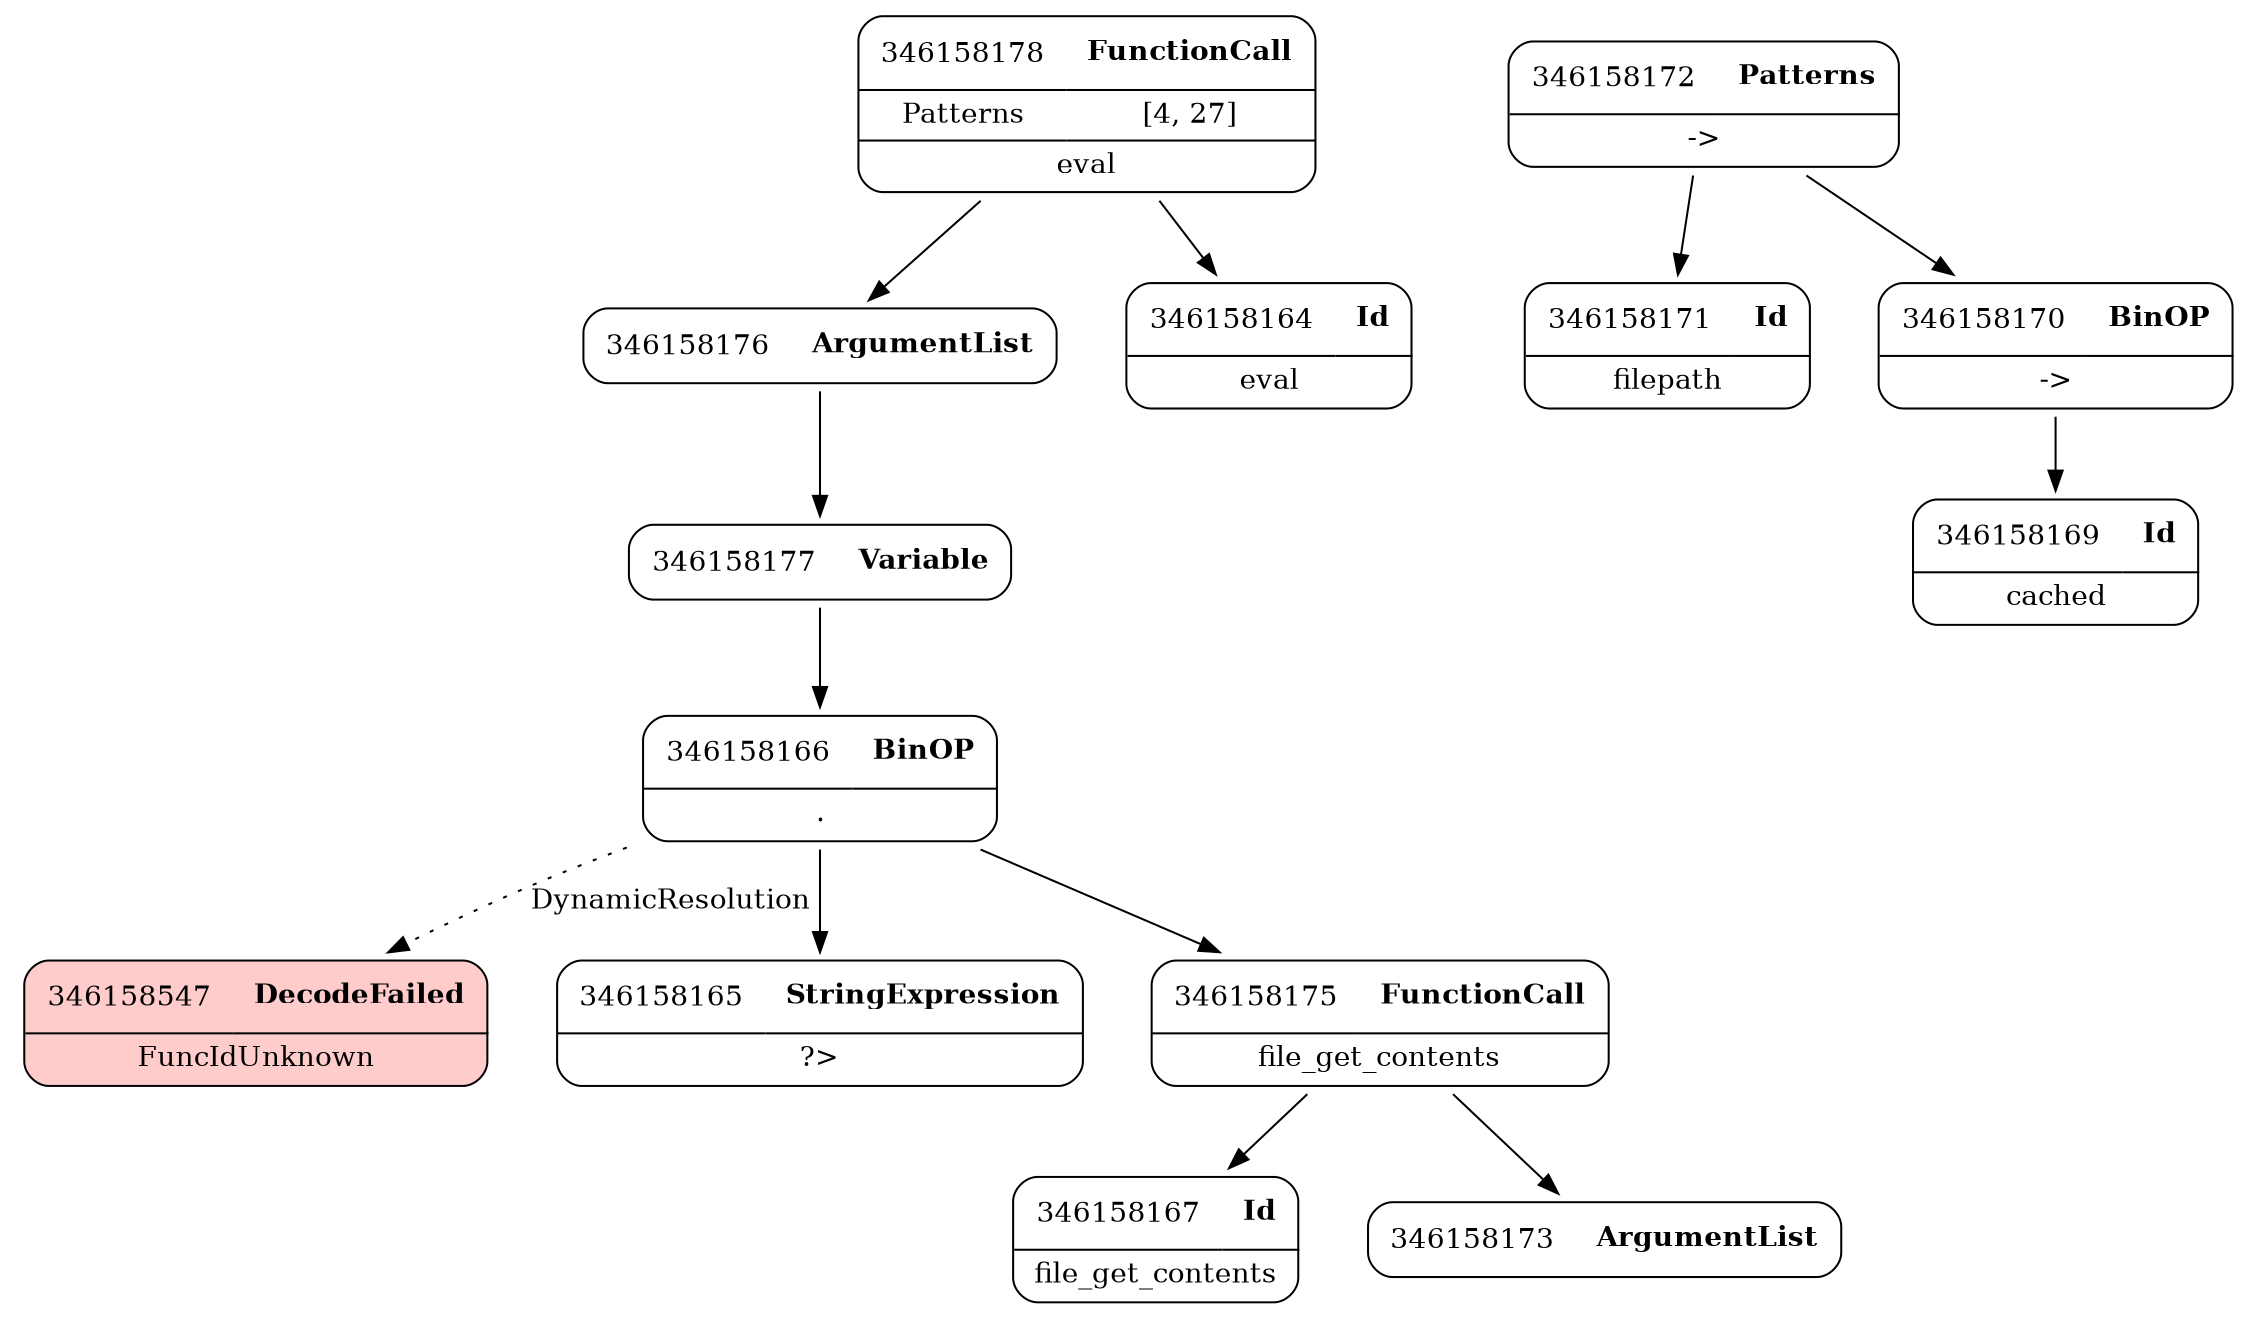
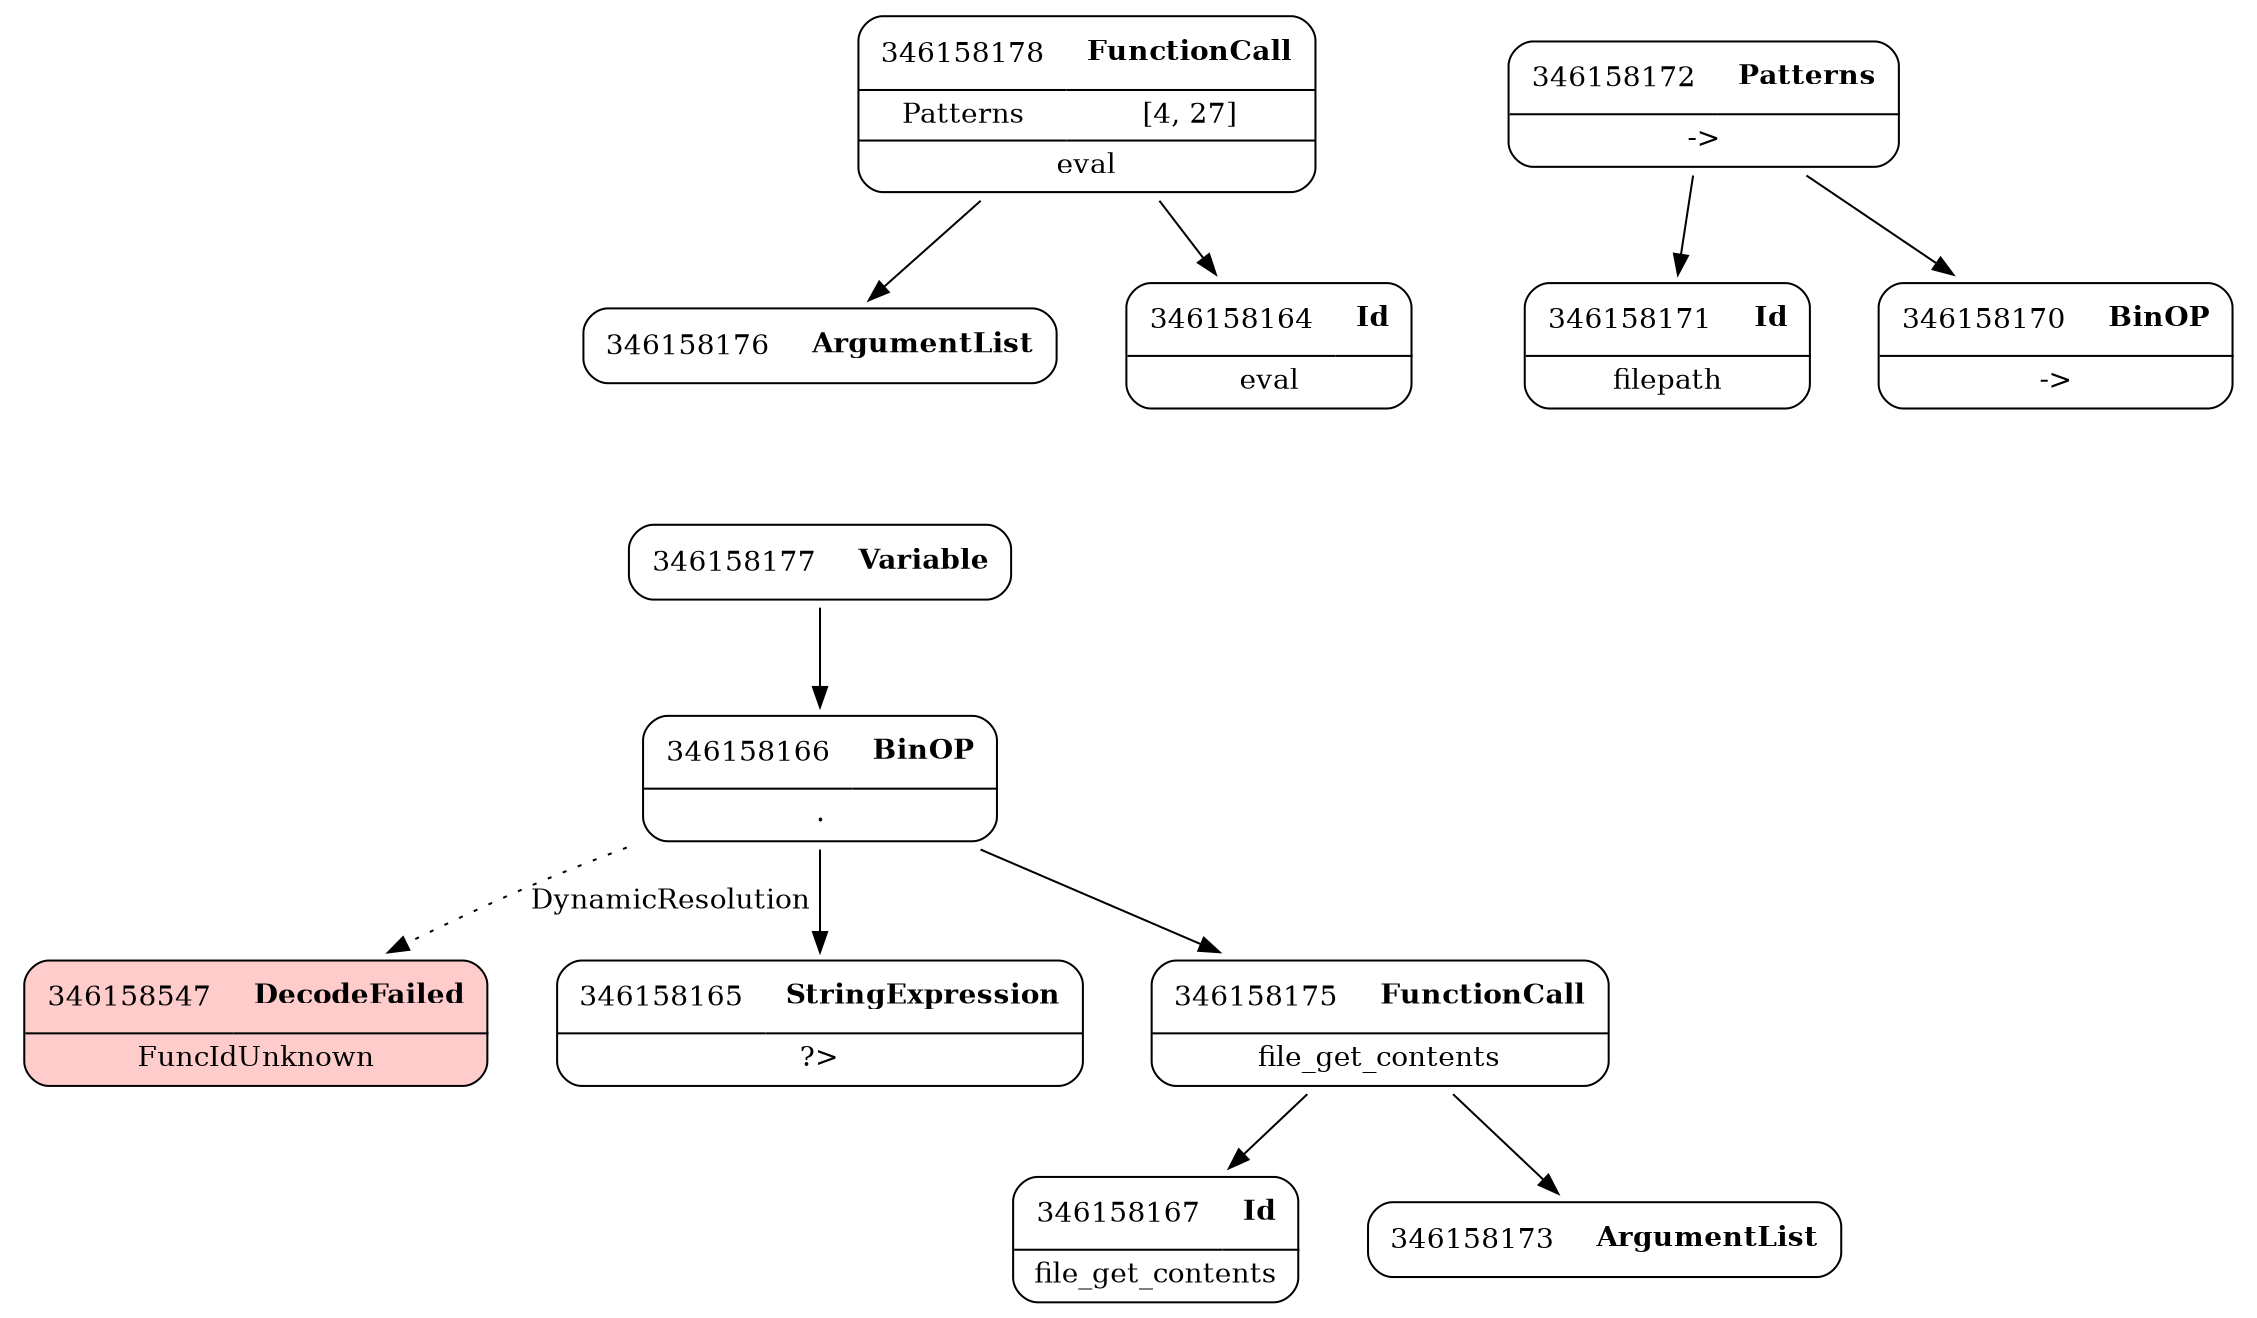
  digraph {
    node [shape=none]
    edge [weight=2]
    n1 [label=<<TABLE border='1' cellspacing='0' cellpadding='10' style='rounded' ><TR><TD border='0'>346158177</TD><TD border='0'><B>Variable</B></TD></TR></TABLE>>]
    n2 [label=<<TABLE border='1' cellspacing='0' cellpadding='10' style='rounded' ><TR><TD border='0'>346158166</TD><TD border='0'><B>BinOP</B></TD></TR><HR/><TR><TD border='0' cellpadding='5' colspan='2'>.</TD></TR></TABLE>>]
    n3 [label=<<TABLE border='1' cellspacing='0' cellpadding='10' style='rounded' bgcolor='#FFCCCC' ><TR><TD border='0'>346158547</TD><TD border='0'><B>DecodeFailed</B></TD></TR><HR/><TR><TD border='0' cellpadding='5' colspan='2'>FuncIdUnknown</TD></TR></TABLE>>]
    n4 [label=<<TABLE border='1' cellspacing='0' cellpadding='10' style='rounded' ><TR><TD border='0'>346158165</TD><TD border='0'><B>StringExpression</B></TD></TR><HR/><TR><TD border='0' cellpadding='5' colspan='2'>?&gt;</TD></TR></TABLE>>]
    n5 [label=<<TABLE border='1' cellspacing='0' cellpadding='10' style='rounded' ><TR><TD border='0'>346158175</TD><TD border='0'><B>FunctionCall</B></TD></TR><HR/><TR><TD border='0' cellpadding='5' colspan='2'>file_get_contents</TD></TR></TABLE>>]
    n6 [label=<<TABLE border='1' cellspacing='0' cellpadding='10' style='rounded' ><TR><TD border='0'>346158167</TD><TD border='0'><B>Id</B></TD></TR><HR/><TR><TD border='0' cellpadding='5' colspan='2'>file_get_contents</TD></TR></TABLE>>]
    n7 [label=<<TABLE border='1' cellspacing='0' cellpadding='10' style='rounded' ><TR><TD border='0'>346158173</TD><TD border='0'><B>ArgumentList</B></TD></TR></TABLE>>]
    n8 [label=<<TABLE border='1' cellspacing='0' cellpadding='10' style='rounded' ><TR><TD border='0'>346158176</TD><TD border='0'><B>ArgumentList</B></TD></TR></TABLE>>]
    n9 [label=<<TABLE border='1' cellspacing='0' cellpadding='10' style='rounded' ><TR><TD border='0'>346158178</TD><TD border='0'><B>FunctionCall</B></TD></TR><HR/><TR><TD border='0' cellpadding='5'>Patterns</TD><TD border='0' cellpadding='5'>[4, 27]</TD></TR><HR/><TR><TD border='0' cellpadding='5' colspan='2'>eval</TD></TR></TABLE>>]
    n10 [label=<<TABLE border='1' cellspacing='0' cellpadding='10' style='rounded' ><TR><TD border='0'>346158164</TD><TD border='0'><B>Id</B></TD></TR><HR/><TR><TD border='0' cellpadding='5' colspan='2'>eval</TD></TR></TABLE>>]
-   n11 [label=<<TABLE border='1' cellspacing='0' cellpadding='10' style='rounded' ><TR><TD border='0'>346158169</TD><TD border='0'><B>Id</B></TD></TR><HR/><TR><TD border='0' cellpadding='5' colspan='2'>cached</TD></TR></TABLE>>]
    n12 [label=<<TABLE border='1' cellspacing='0' cellpadding='10' style='rounded' ><TR><TD border='0'>346158171</TD><TD border='0'><B>Id</B></TD></TR><HR/><TR><TD border='0' cellpadding='5' colspan='2'>filepath</TD></TR></TABLE>>]
    n13 [label=<<TABLE border='1' cellspacing='0' cellpadding='10' style='rounded' ><TR><TD border='0'>346158170</TD><TD border='0'><B>BinOP</B></TD></TR><HR/><TR><TD border='0' cellpadding='5' colspan='2'>-&gt;</TD></TR></TABLE>>]
    n14 [label=<<TABLE border='1' cellspacing='0' cellpadding='10' style='rounded' ><TR><TD border='0'>346158172</TD><TD border='0'><B>Patterns</B></TD></TR><HR/><TR><TD border='0' cellpadding='5' colspan='2'>-&gt;</TD></TR></TABLE>>]
    n1 -> n2
    n2 -> n3 [label=DynamicResolution style=dotted weight=""]
    n2 -> n4
    n2 -> n5
    n5 -> n6
    n5 -> n7
-   n8 -> n1
    n9 -> n8
    n9 -> n10
-   n13 -> n11
    n14 -> n12
    n14 -> n13
  }
